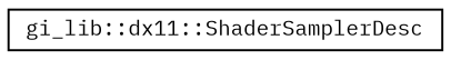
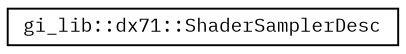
  digraph {
    rankdir=LR
    fontname="IBM Plex Mono"
-   n1 [color=black fillcolor=white fontname="IBM Plex Mono" fontsize=10 height=0.2 label="gi_lib::dx11::ShaderSamplerDesc" shape=record style=filled width=0.4]
+   n1 [color=black fillcolor=white fontname="IBM Plex Mono" fontsize=10 height=0.2 label="gi_lib::dx71::ShaderSamplerDesc" shape=record style=filled width=0.4]
  }
